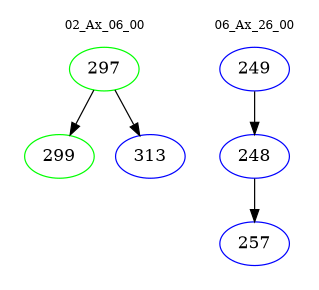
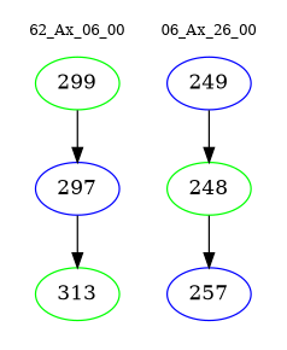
  digraph {
    node [color=green]
    edge [color=black]
    n1 [label=299]
-   n2 [label=297]
-   n3 [color=blue label=313]
+   n2 [color=blue label=297]
+   n3 [label=313]
    n4 [color=blue label=249]
-   n5 [color=blue label=248]
+   n5 [label=248]
    n6 [color=blue label=257]
    subgraph cluster_1 {
      color=white
      fontsize=10
-     label="02_Ax_06_00"
+     label="62_Ax_06_00"
      n1
      n2
      n3
    }
    subgraph cluster_2 {
      color=white
      fontsize=10
      label="06_Ax_26_00"
      n4
      n5
      n6
    }
-   n2 -> n1
+   n1 -> n2
    n2 -> n3
    n4 -> n5
    n5 -> n6
  }
